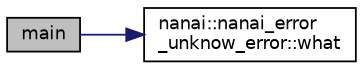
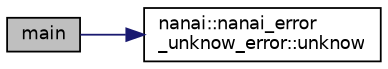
  digraph {
    rankdir=LR
    node [color=black fontname=Helvetica fontsize=10 shape=record style=filled]
    n1 [fillcolor=grey75 fontcolor=black height=0.2 label=main width=0.4]
-   n2 [fillcolor=white height=0.2 label="nanai::nanai_error\l_unknow_error::what" width=0.4]
+   n2 [fillcolor=white height=0.2 label="nanai::nanai_error\l_unknow_error::unknow" width=0.4]
    n1 -> n2 [color=midnightblue fontname=Helvetica fontsize=10 labelfontname=Helvetica labelfontsize=10 style=solid]
  }
